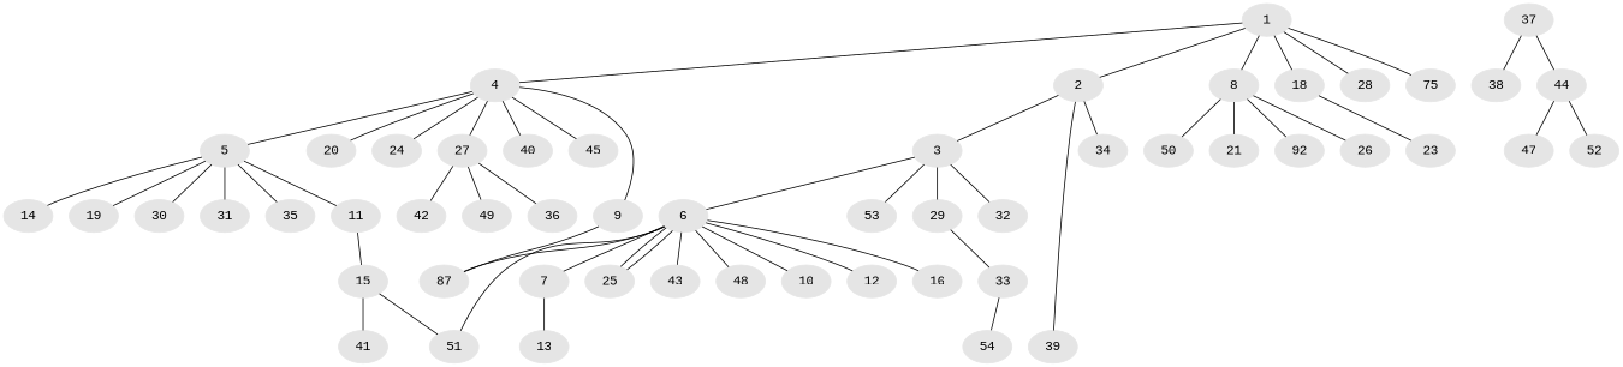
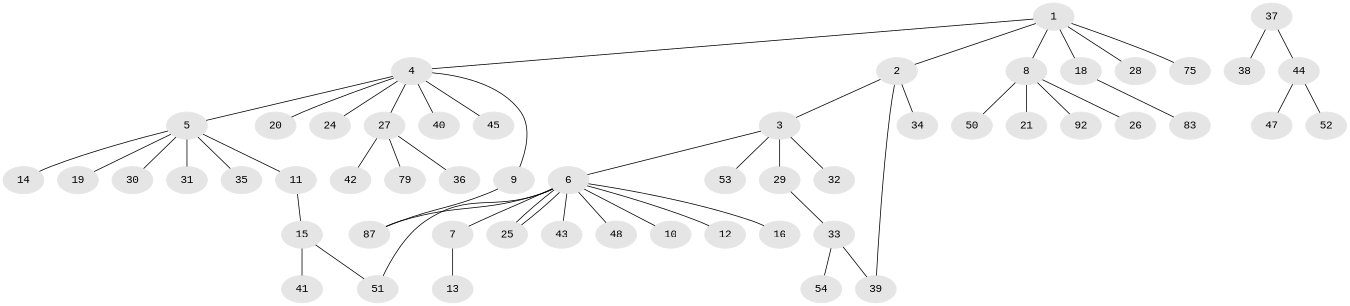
  graph {
    fontname="Liberation Mono"
    node [color=gray90 fontname="Liberation Mono" style=filled]
    edge [fontname="Liberation Mono"]
    1
    2
    4
    8
    18
    28
    n7 [label=75]
    3
    34
    39
    5
    9
    20
    24
    27
    40
    45
    21
    n19 [label=92]
    26
    50
-   23
+   23 [label=83]
    6
    29
    32
    53
    7
    10
    12
    16
    n31 [label=87]
    25
    43
    48
    51
    33
    11
    14
    19
    30
    31
    35
    36
    42
-   49
+   49 [label=79]
    15
    13
    41
    54
    37
    38
    44
    47
    52
    1 -- 2
    1 -- 4
    1 -- 8
    1 -- 18
    1 -- 28
    1 -- n7
    2 -- 3
    2 -- 34
    2 -- 39
    4 -- 5
    4 -- 9
    4 -- 20
    4 -- 24
    4 -- 27
    4 -- 40
    4 -- 45
    8 -- 21
    8 -- n19
    8 -- 26
    8 -- 50
    18 -- 23
    3 -- 6
    3 -- 29
    3 -- 32
    3 -- 53
    5 -- 11
    5 -- 14
    5 -- 19
    5 -- 30
    5 -- 31
    5 -- 35
    9 -- n31
    27 -- 36
    27 -- 42
    27 -- 49
    6 -- 7
    6 -- 10
    6 -- 12
    6 -- 16
    6 -- n31
    6 -- 25
    6 -- 25
    6 -- 43
    6 -- 48
    6 -- 51
    29 -- 33
    7 -- 13
+   33 -- 39
    33 -- 54
    11 -- 15
    15 -- 51
    15 -- 41
    37 -- 38
    37 -- 44
    44 -- 47
    44 -- 52
  }
